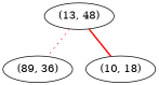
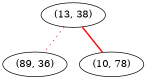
  graph {
    edge [color=red weight=1]
-   "(13, 38)" [label="(13, 48)"]
+   "(13, 38)"
    "(89, 36)"
-   "(10, 18)"
+   "(10, 18)" [label="(10, 78)"]
    "(13, 38)" -- "(89, 36)" [style=dotted]
    "(13, 38)" -- "(10, 18)" [style=bold]
  }
